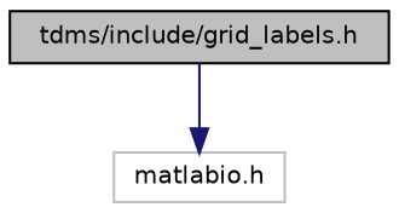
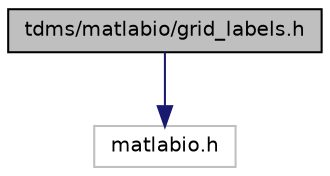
  digraph {
    node [fontname=Helvetica fontsize=10 shape=record style=filled]
-   n1 [color=black fillcolor=grey75 fontcolor=black height=0.2 label="tdms/include/grid_labels.h" width=0.4]
+   n1 [color=black fillcolor=grey75 fontcolor=black height=0.2 label="tdms/matlabio/grid_labels.h" width=0.4]
    n2 [color=grey75 fillcolor=white height=0.2 label="matlabio.h" width=0.4]
    n1 -> n2 [color=midnightblue fontname=Helvetica fontsize=10 labelfontname=Helvetica labelfontsize=10 style=solid]
  }
